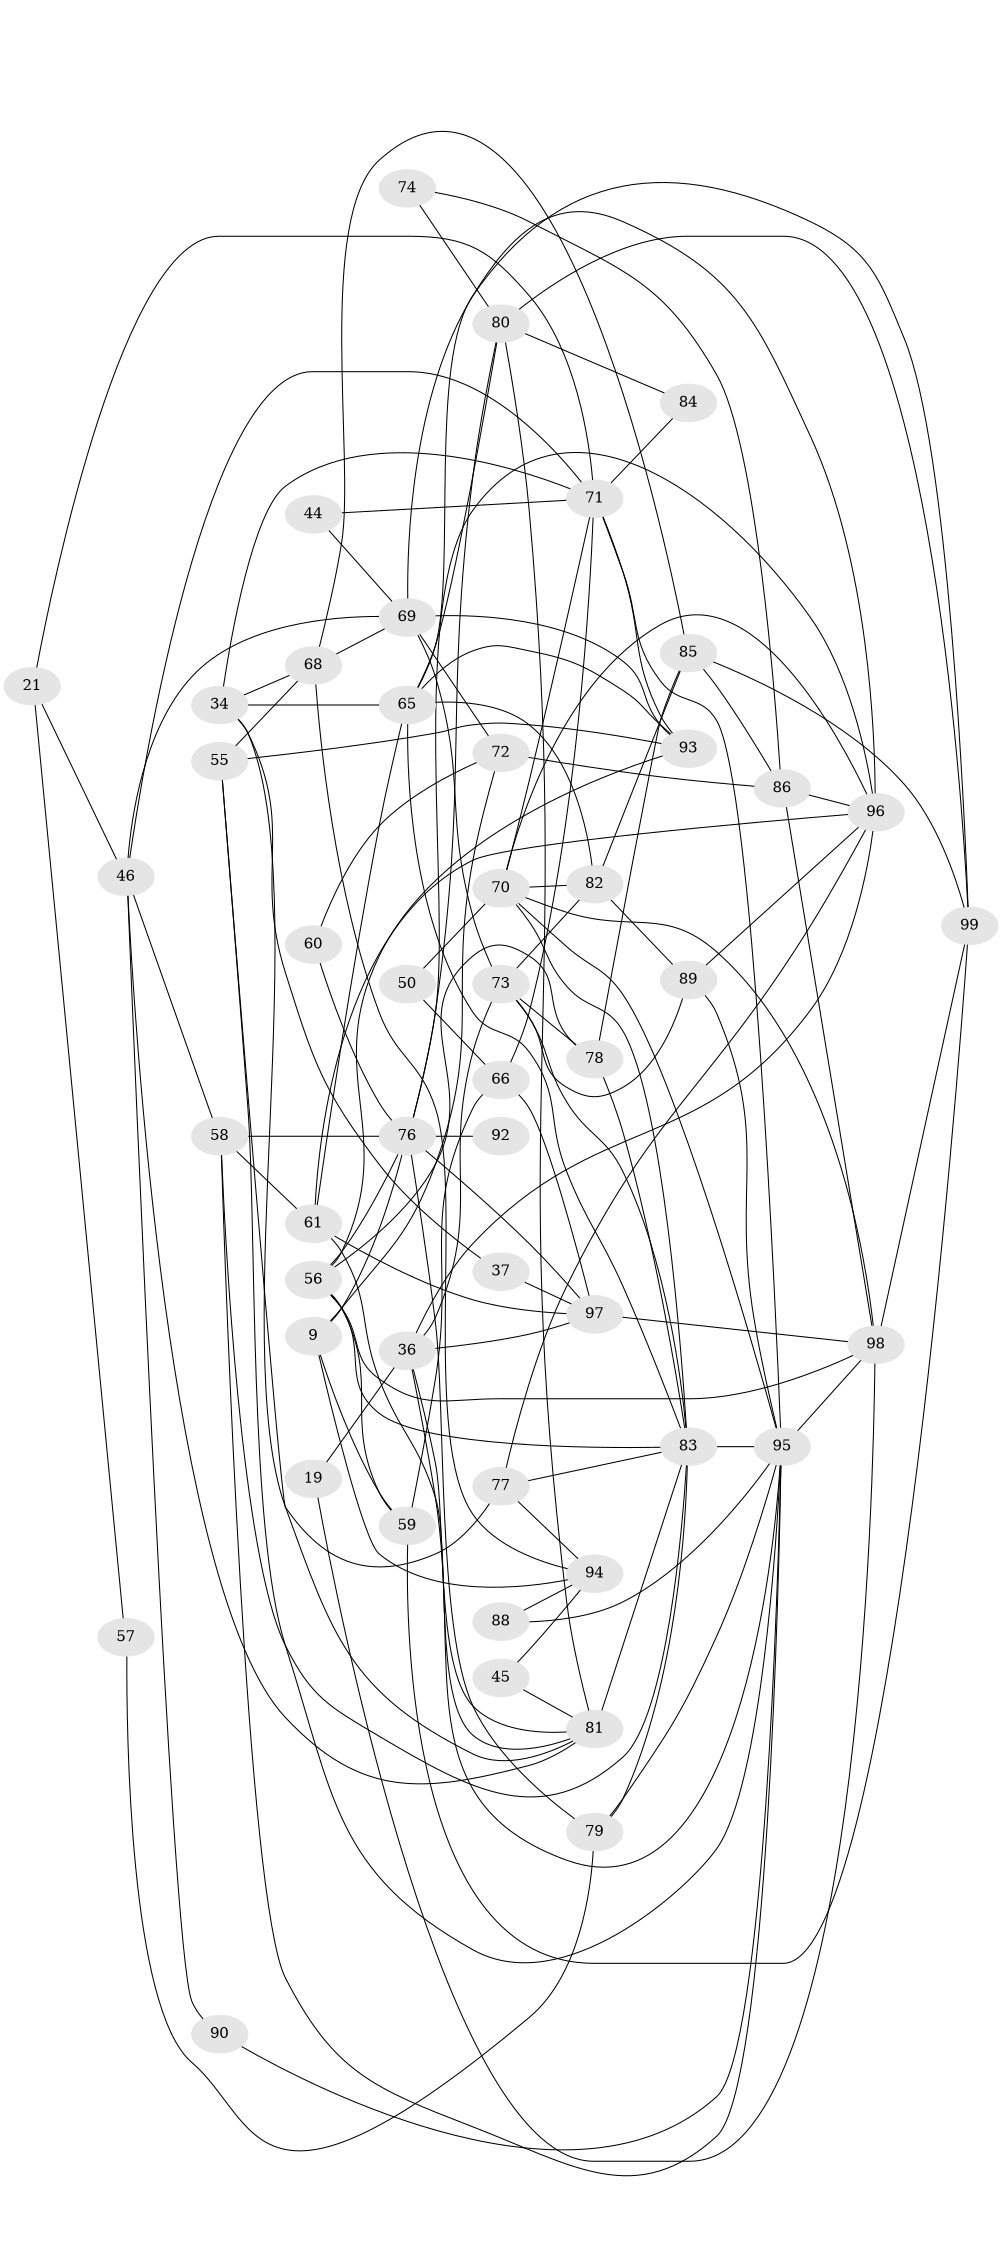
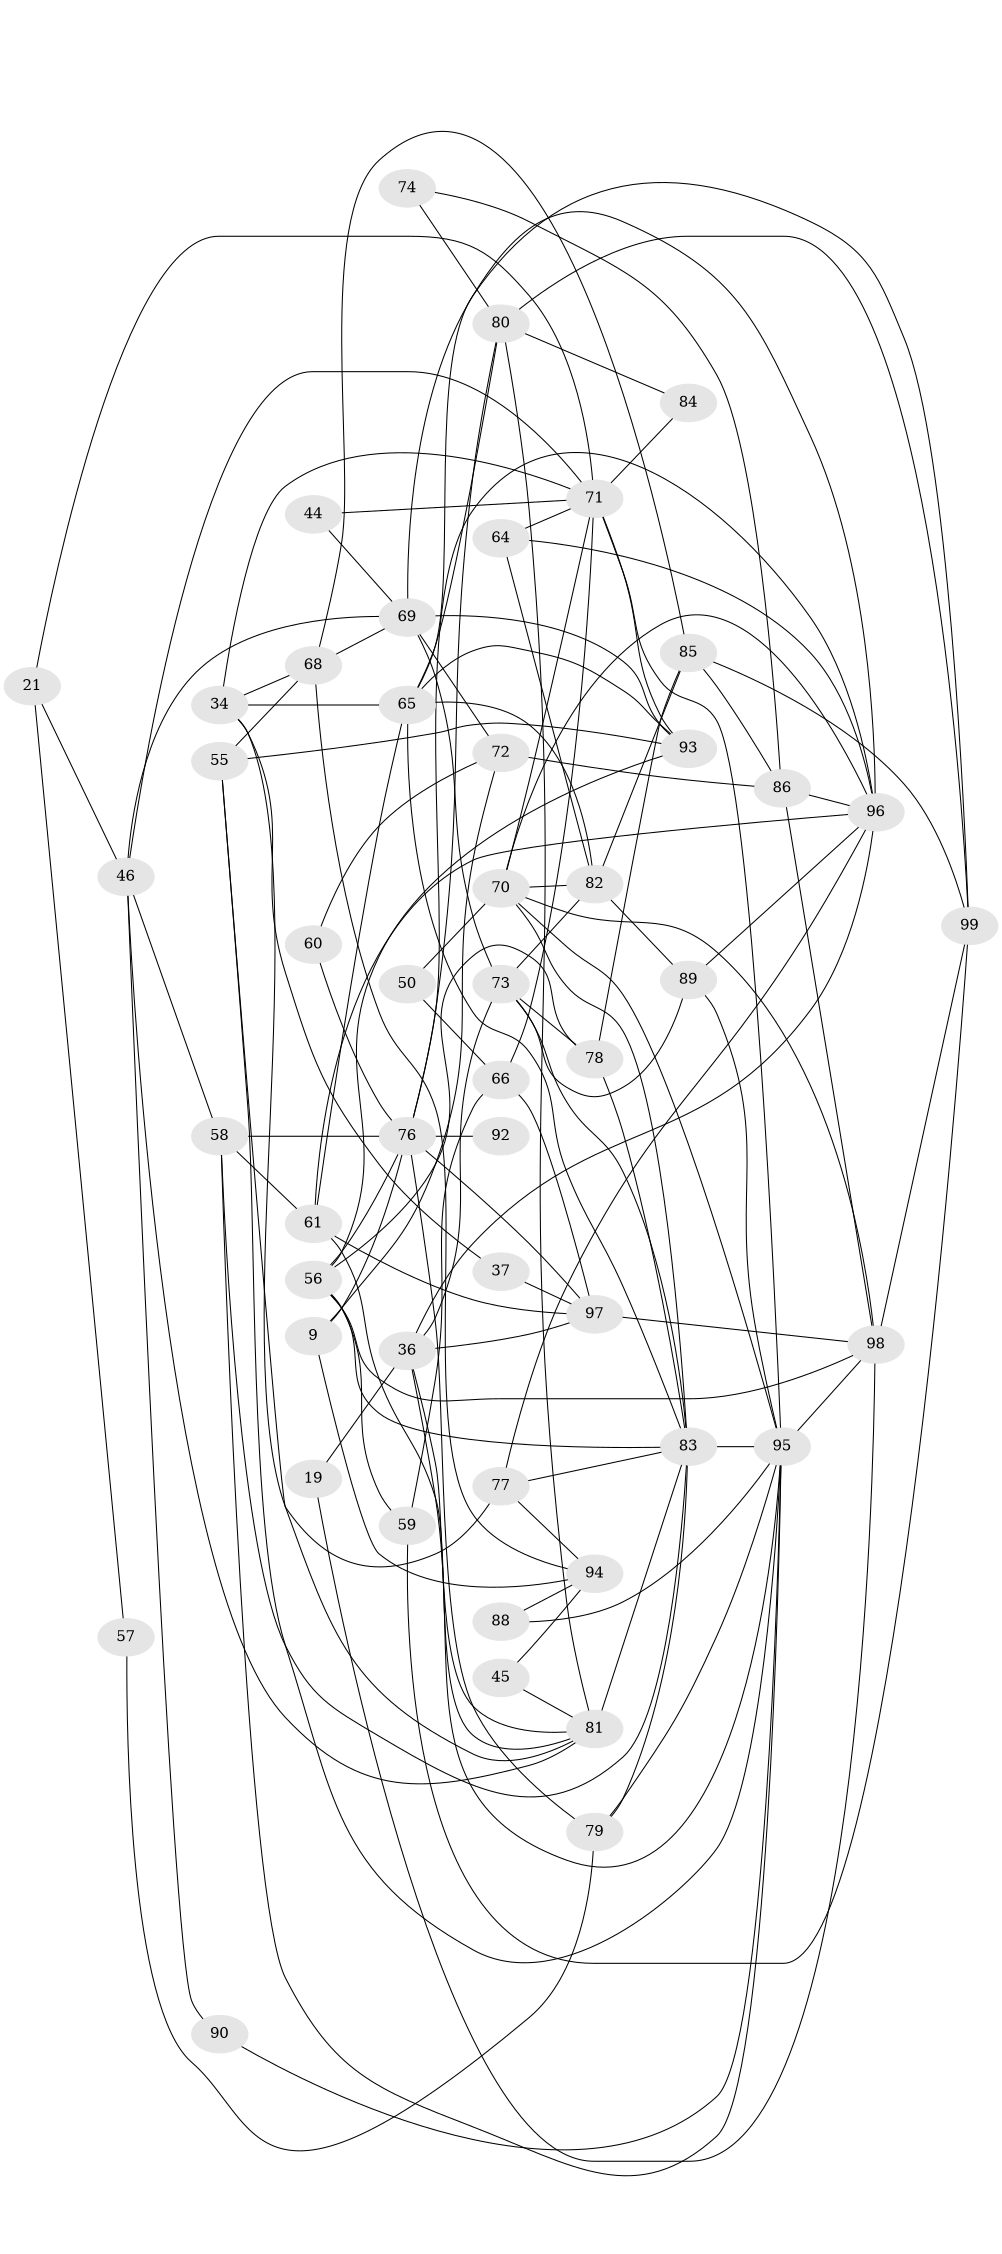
  graph {
    rankdir=LR
    node [color=gray90 style=filled]
    9
    59
    72
    76 [super="+12"]
    94
    66
    99 [super="+53"]
    86 [super="+24"]
    96 [super="+3+33"]
    97 [super="+4+26"]
    79 [super="+23"]
    80 [super="+29"]
    92
    36 [super="+17+27"]
    81 [super="+10"]
    73 [super="+30+39"]
    95 [super="+91"]
    19
    98 [super="+1"]
    46 [super="+42"]
    71 [super="+40+32"]
    69 [super="+31"]
    58 [super="+2+43"]
    90
    21
    57
    93 [super="+52"]
    84
    34 [super="+28"]
    37
    65 [super="+51"]
    68 [super="+48"]
    83 [super="+41+63+67"]
    82 [super="+6+15"]
    85 [super="+47"]
    78 [super="+49"]
    89
    44
    45
    61 [super="+35"]
    50
    70 [super="+13+62"]
    55
    77 [super="+75"]
    56
    60
+   64
    74
    88
-   9 -- 59
    9 -- 72
    9 -- 76 [weight=2]
    9 -- 94
    59 -- 66
    59 -- 99
    72 -- 86
    76 -- 96
    76 -- 97 [weight=2]
    76 -- 79
    76 -- 80 [weight=2]
    76 -- 92
    66 -- 97
    66 -- 71
    86 -- 96 [weight=2]
    86 -- 98
    97 -- 98 [weight=2]
    79 -- 95 [weight=2]
    79 -- 83
    80 -- 99
    80 -- 81
    80 -- 84
    36 -- 96 [weight=2]
    36 -- 97
    36 -- 81
    36 -- 73
    36 -- 95
    81 -- 83
    73 -- 83
    73 -- 82
    73 -- 78
    73 -- 89
    95 -- 98 [weight=2]
    19 -- 36
    19 -- 98
    98 -- 99 [weight=2]
    46 -- 81
    46 -- 71
    46 -- 69 [weight=2]
    46 -- 58 [weight=2]
    46 -- 90
    71 -- 95 [weight=3]
    71 -- 93
    71 -- 84 [weight=2]
    69 -- 72
    69 -- 96
    69 -- 73
    69 -- 93
    58 -- 76 [weight=2]
    58 -- 95
    58 -- 83
    58 -- 61
    90 -- 95
    21 -- 46
    21 -- 71 [weight=2]
    21 -- 57
    57 -- 79
    34 -- 81
    34 -- 71
    34 -- 37
    34 -- 65
    34 -- 68
    37 -- 97 [weight=2]
    65 -- 99
    65 -- 80
    65 -- 93
    65 -- 83
    65 -- 82 [weight=2]
    68 -- 94
    68 -- 69
    68 -- 85
    83 -- 95
    82 -- 85
    82 -- 89
    85 -- 99
    85 -- 86
    78 -- 83
    78 -- 85
    89 -- 96
    89 -- 95
    44 -- 71
    44 -- 69
    45 -- 94
    45 -- 81
    61 -- 96 [weight=3]
    61 -- 97 [weight=2]
    61 -- 81 [weight=2]
    61 -- 65
    50 -- 66
    50 -- 70
    70 -- 96 [weight=2]
    70 -- 95
    70 -- 98
    70 -- 71
    70 -- 83
    70 -- 82
    55 -- 95
    55 -- 93
    55 -- 68 [weight=2]
    55 -- 77
    77 -- 94
    77 -- 96
    77 -- 83 [weight=2]
    56 -- 59
    56 -- 76 [weight=2]
    56 -- 98
    56 -- 93
    56 -- 83 [weight=2]
    56 -- 78
    60 -- 72
    60 -- 76
+   64 -- 96
+   64 -- 71
+   64 -- 82
    74 -- 86
    74 -- 80
    88 -- 94
    88 -- 95
  }
